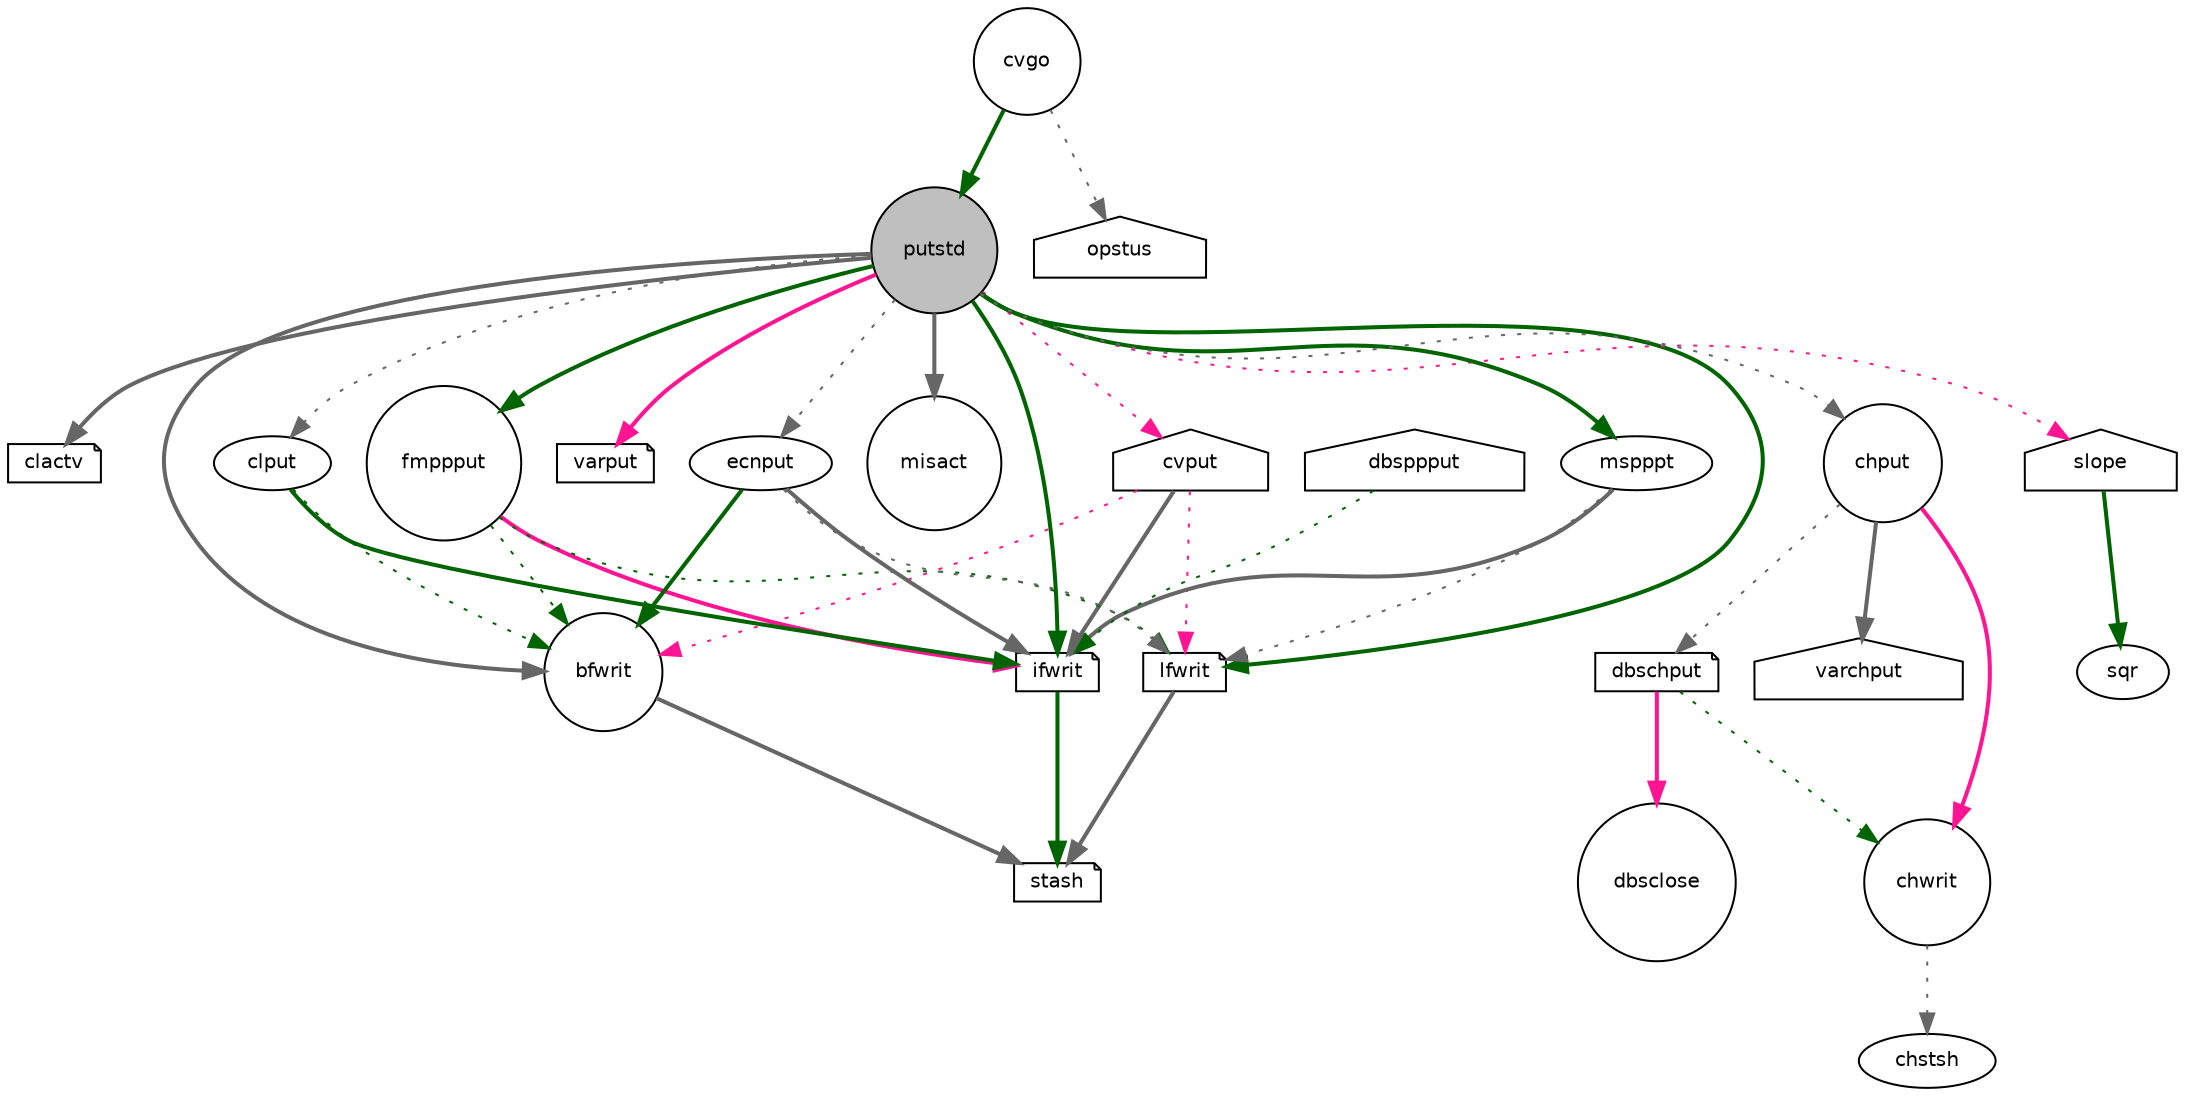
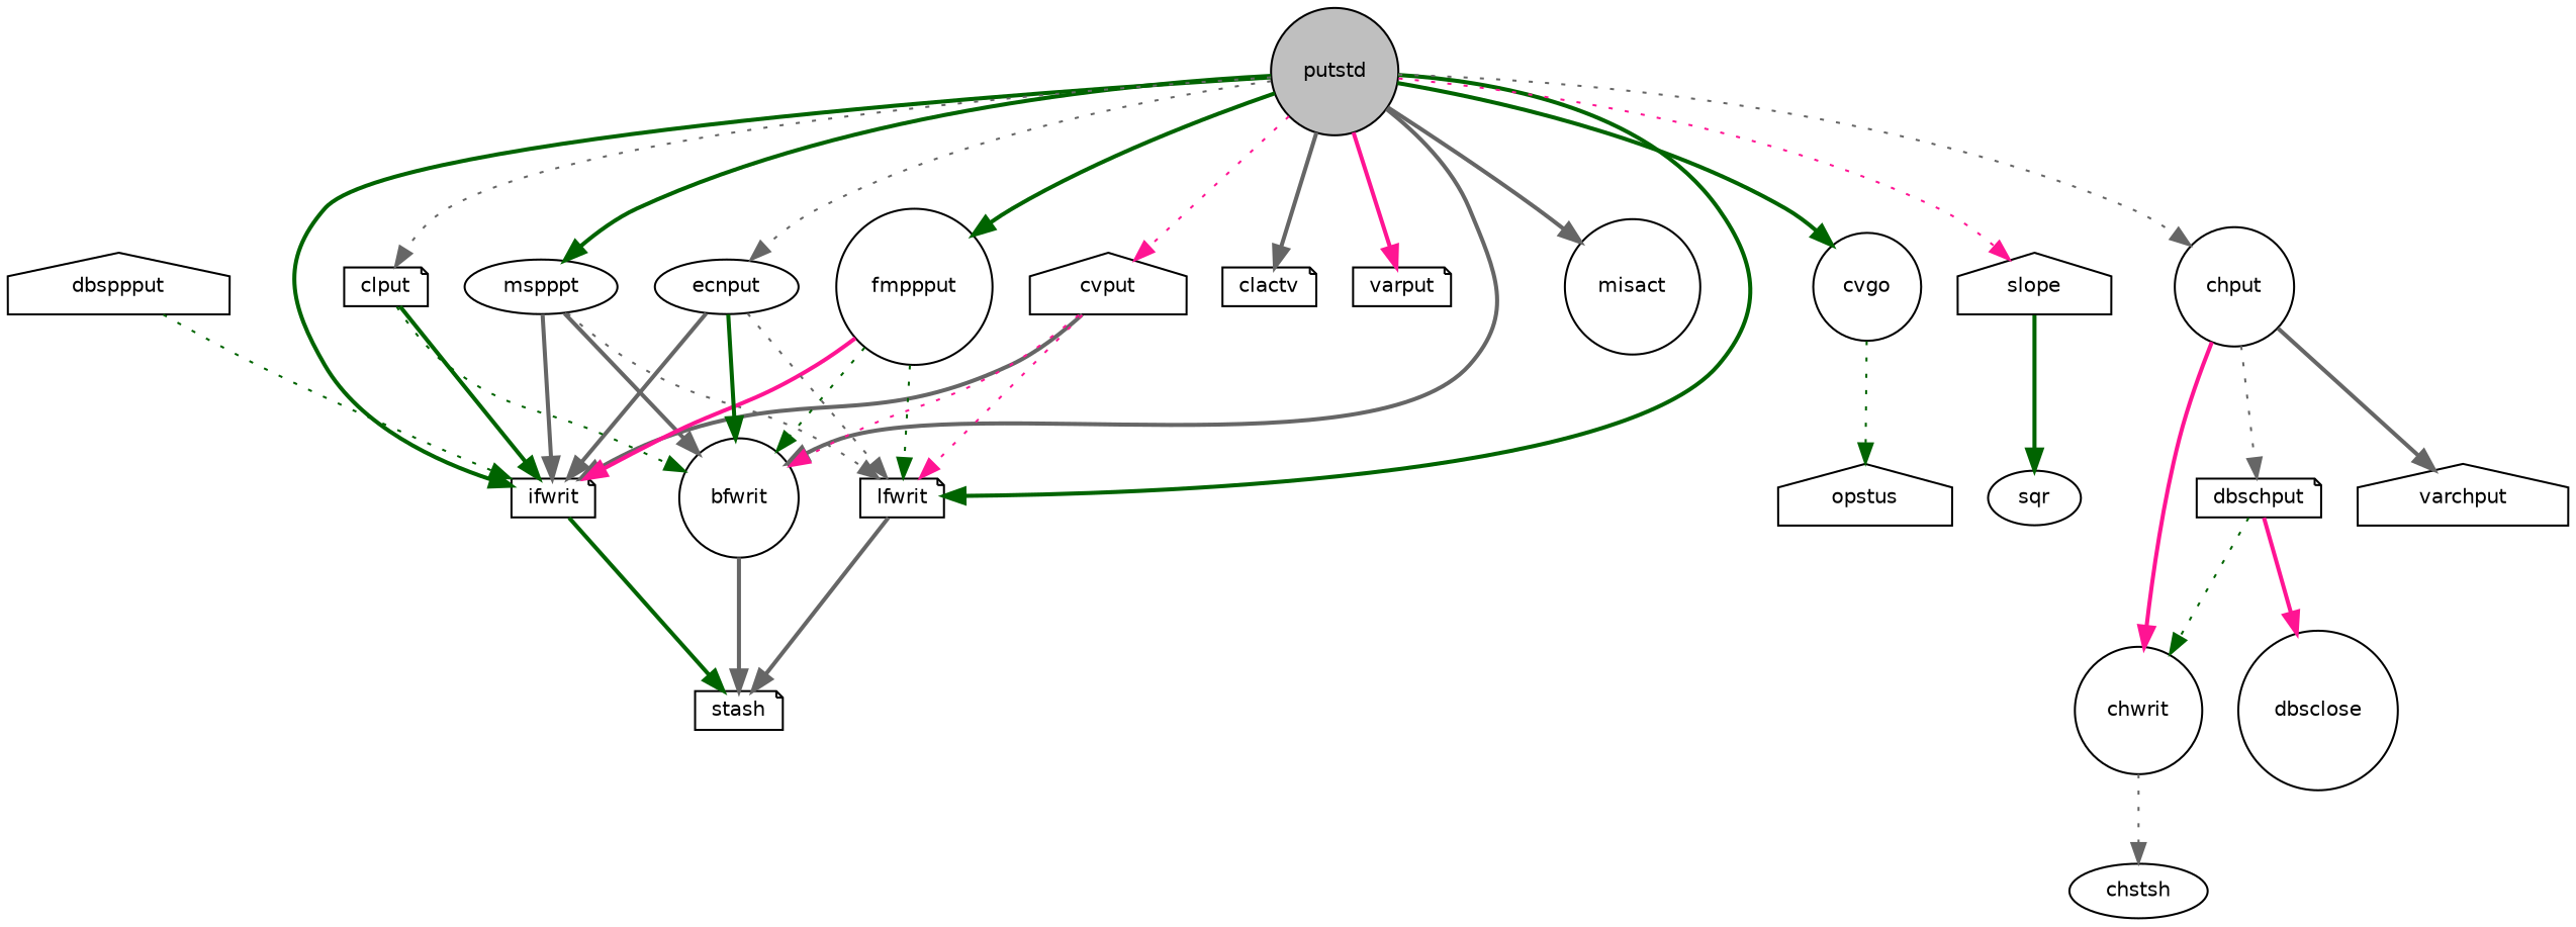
  digraph {
    fontname="DejaVu Sans"
    rankdir=TB
    node [color=black fillcolor=white fontname="DejaVu Sans" fontsize=10 shape=circle style=filled]
    edge [color=gray40 fontname="DejaVu Sans" fontsize=10 labelfontname=Helvetica labelfontsize=10 style=bold]
    n1 [fillcolor=grey75 fontcolor=black height=0.2 label=putstd width=0.4]
    n2 [height=0.2 label=ifwrit shape=note width=0.4]
    n3 [height=0.2 label=cvgo width=0.4]
    n4 [height=0.2 label=clactv shape=note width=0.4]
    n5 [height=0.2 label=lfwrit shape=note width=0.4]
    n6 [height=0.2 label=slope shape=house width=0.4]
    n7 [height=0.2 label=bfwrit width=0.4]
    n8 [height=0.2 label=varput shape=note width=0.4]
    n9 [height=0.2 label=cvput shape=house width=0.4]
    n10 [height=0.2 label=misact width=0.4]
    n11 [height=0.2 label=mspppt shape=ellipse width=0.4]
    n12 [height=0.2 label=fmppput width=0.4]
    n13 [height=0.2 label=ecnput shape=ellipse width=0.4]
-   n14 [height=0.2 label=clput shape=ellipse width=0.4]
+   n14 [height=0.2 label=clput shape=note width=0.4]
    n15 [height=0.2 label=chput width=0.4]
    n16 [height=0.2 label=stash shape=note width=0.4]
    n17 [height=0.2 label=opstus shape=house width=0.4]
    n18 [height=0.2 label=sqr shape=ellipse width=0.4]
    n19 [height=0.2 label=dbsppput shape=house width=0.4]
    n20 [height=0.2 label=chwrit width=0.4]
    n21 [height=0.2 label=dbschput shape=note width=0.4]
    n22 [height=0.2 label=varchput shape=house width=0.4]
    n23 [height=0.2 label=chstsh shape=ellipse width=0.4]
    n24 [height=0.2 label=dbsclose width=0.4]
    n1 -> n2 [color=darkgreen]
-   n3 -> n1 [color=darkgreen]
+   n1 -> n3 [color=darkgreen]
    n1 -> n4
    n1 -> n5 [color=darkgreen]
    n1 -> n6 [color=deeppink style=dotted]
    n1 -> n7
    n1 -> n8 [color=deeppink]
    n1 -> n9 [color=deeppink style=dotted]
    n1 -> n10
    n1 -> n11 [color=darkgreen]
    n1 -> n12 [color=darkgreen]
    n1 -> n13 [style=dotted]
    n1 -> n14 [style=dotted]
    n1 -> n15 [style=dotted]
    n2 -> n16 [color=darkgreen]
-   n3 -> n17 [style=dotted]
+   n3 -> n17 [color=darkgreen style=dotted]
    n5 -> n16
    n6 -> n18 [color=darkgreen]
    n7 -> n16
    n9 -> n2
    n9 -> n5 [color=deeppink style=dotted]
    n9 -> n7 [color=deeppink style=dotted]
    n11 -> n2
    n11 -> n5 [style=dotted]
+   n11 -> n7
    n12 -> n2 [color=deeppink]
    n12 -> n5 [color=darkgreen style=dotted]
    n12 -> n7 [color=darkgreen style=dotted]
    n13 -> n2
    n13 -> n5 [style=dotted]
    n13 -> n7 [color=darkgreen]
    n14 -> n2 [color=darkgreen]
    n14 -> n7 [color=darkgreen style=dotted]
    n15 -> n20 [color=deeppink]
    n15 -> n21 [style=dotted]
    n15 -> n22
    n19 -> n2 [color=darkgreen style=dotted]
    n20 -> n23 [style=dotted]
    n21 -> n20 [color=darkgreen style=dotted]
    n21 -> n24 [color=deeppink]
  }
